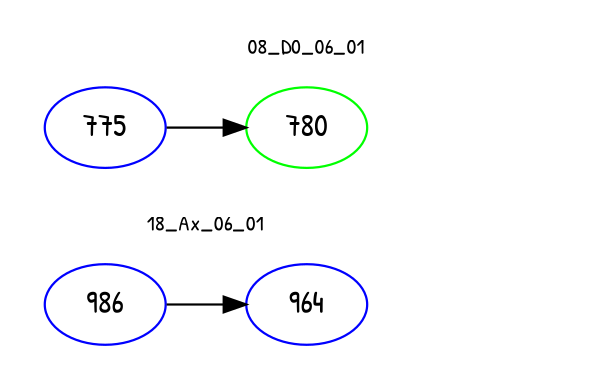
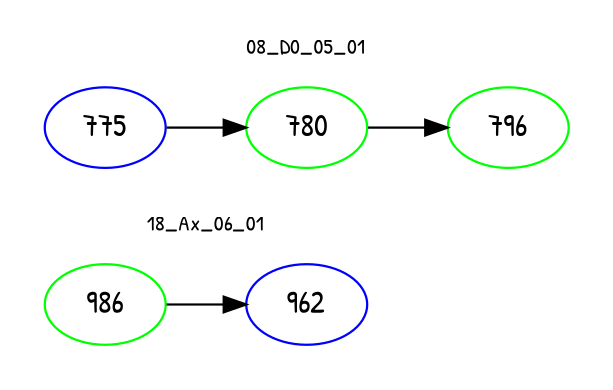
  digraph {
    fontname="Patrick Hand"
    rankdir=LR
    node [color=green fontname="Patrick Hand"]
    edge [color=black fontname="Patrick Hand"]
-   n1 [color=blue label=986]
-   n2 [color=blue label=964]
+   n1 [label=986]
+   n2 [color=blue label=962]
    n3 [label=780]
    n4 [color=blue label=775]
+   n5 [label=796]
    subgraph cluster_1 {
      color=white
      fontsize=10
      label="18_Ax_06_01"
      n1
      n2
    }
    subgraph cluster_2 {
      color=white
      fontsize=10
-     label="08_D0_06_01"
+     label="08_D0_05_01"
      n3
      n4
+     n5
    }
    n1 -> n2
+   n3 -> n5
    n4 -> n3
  }
